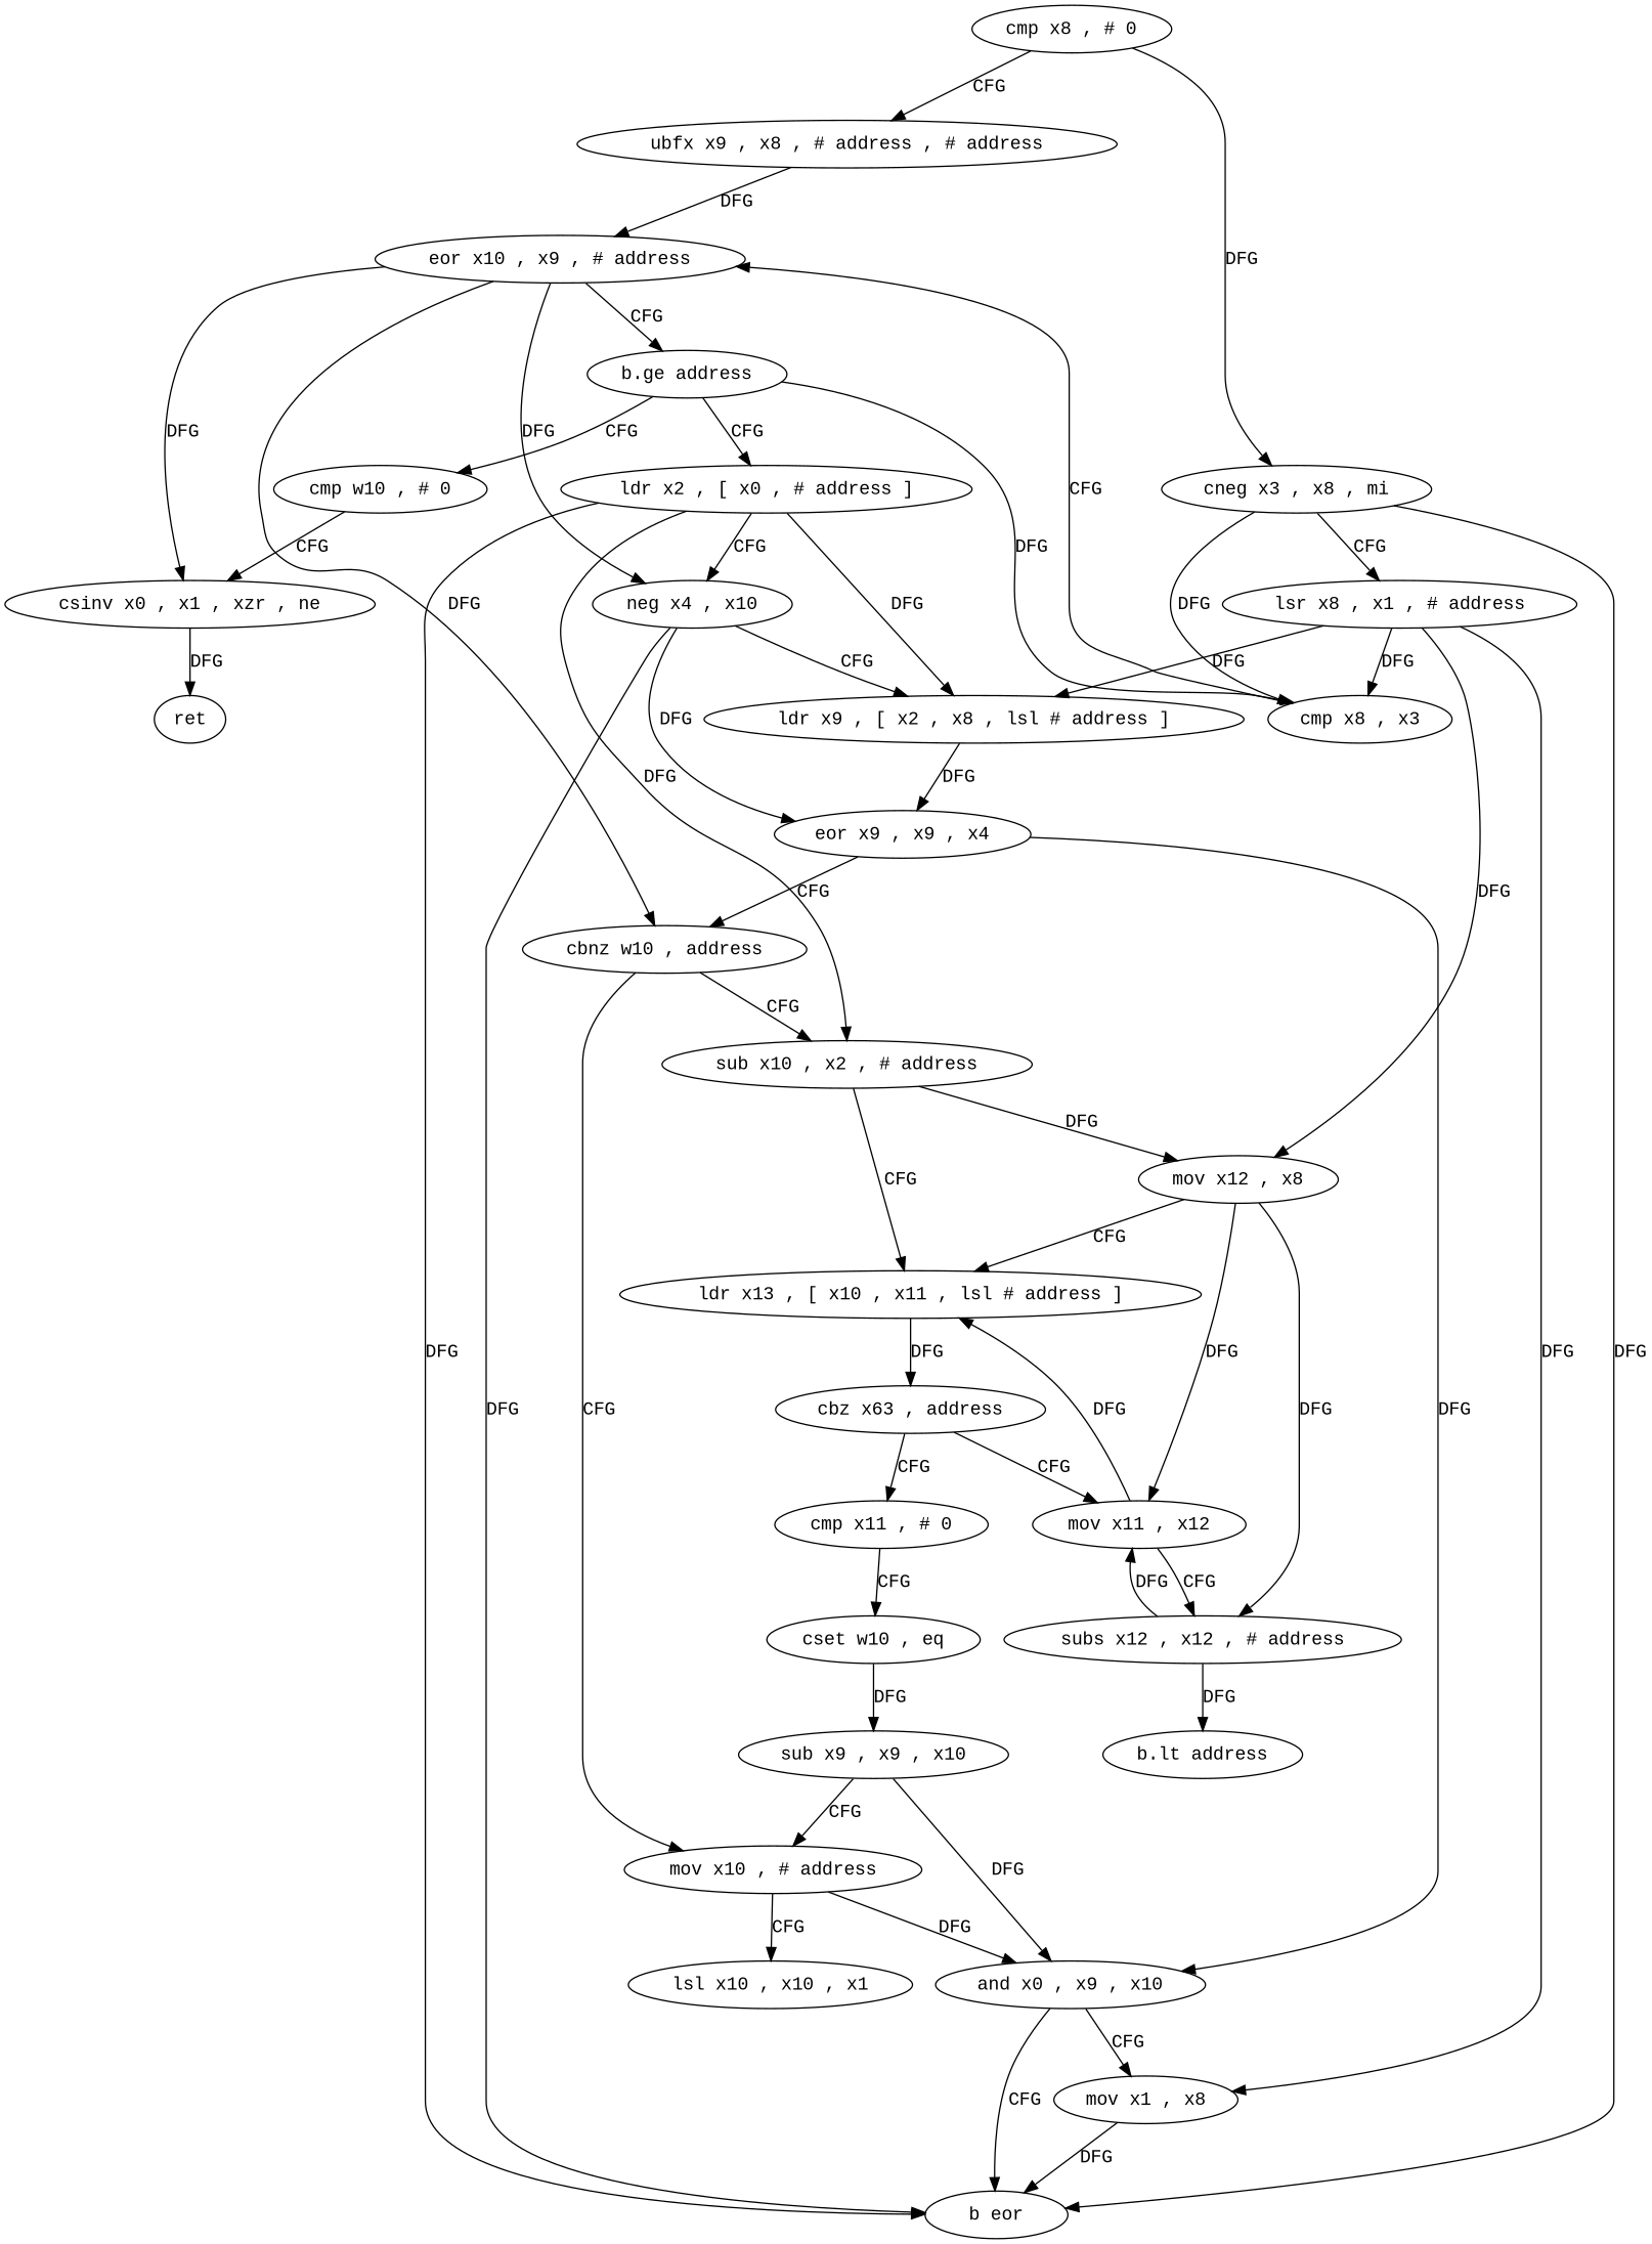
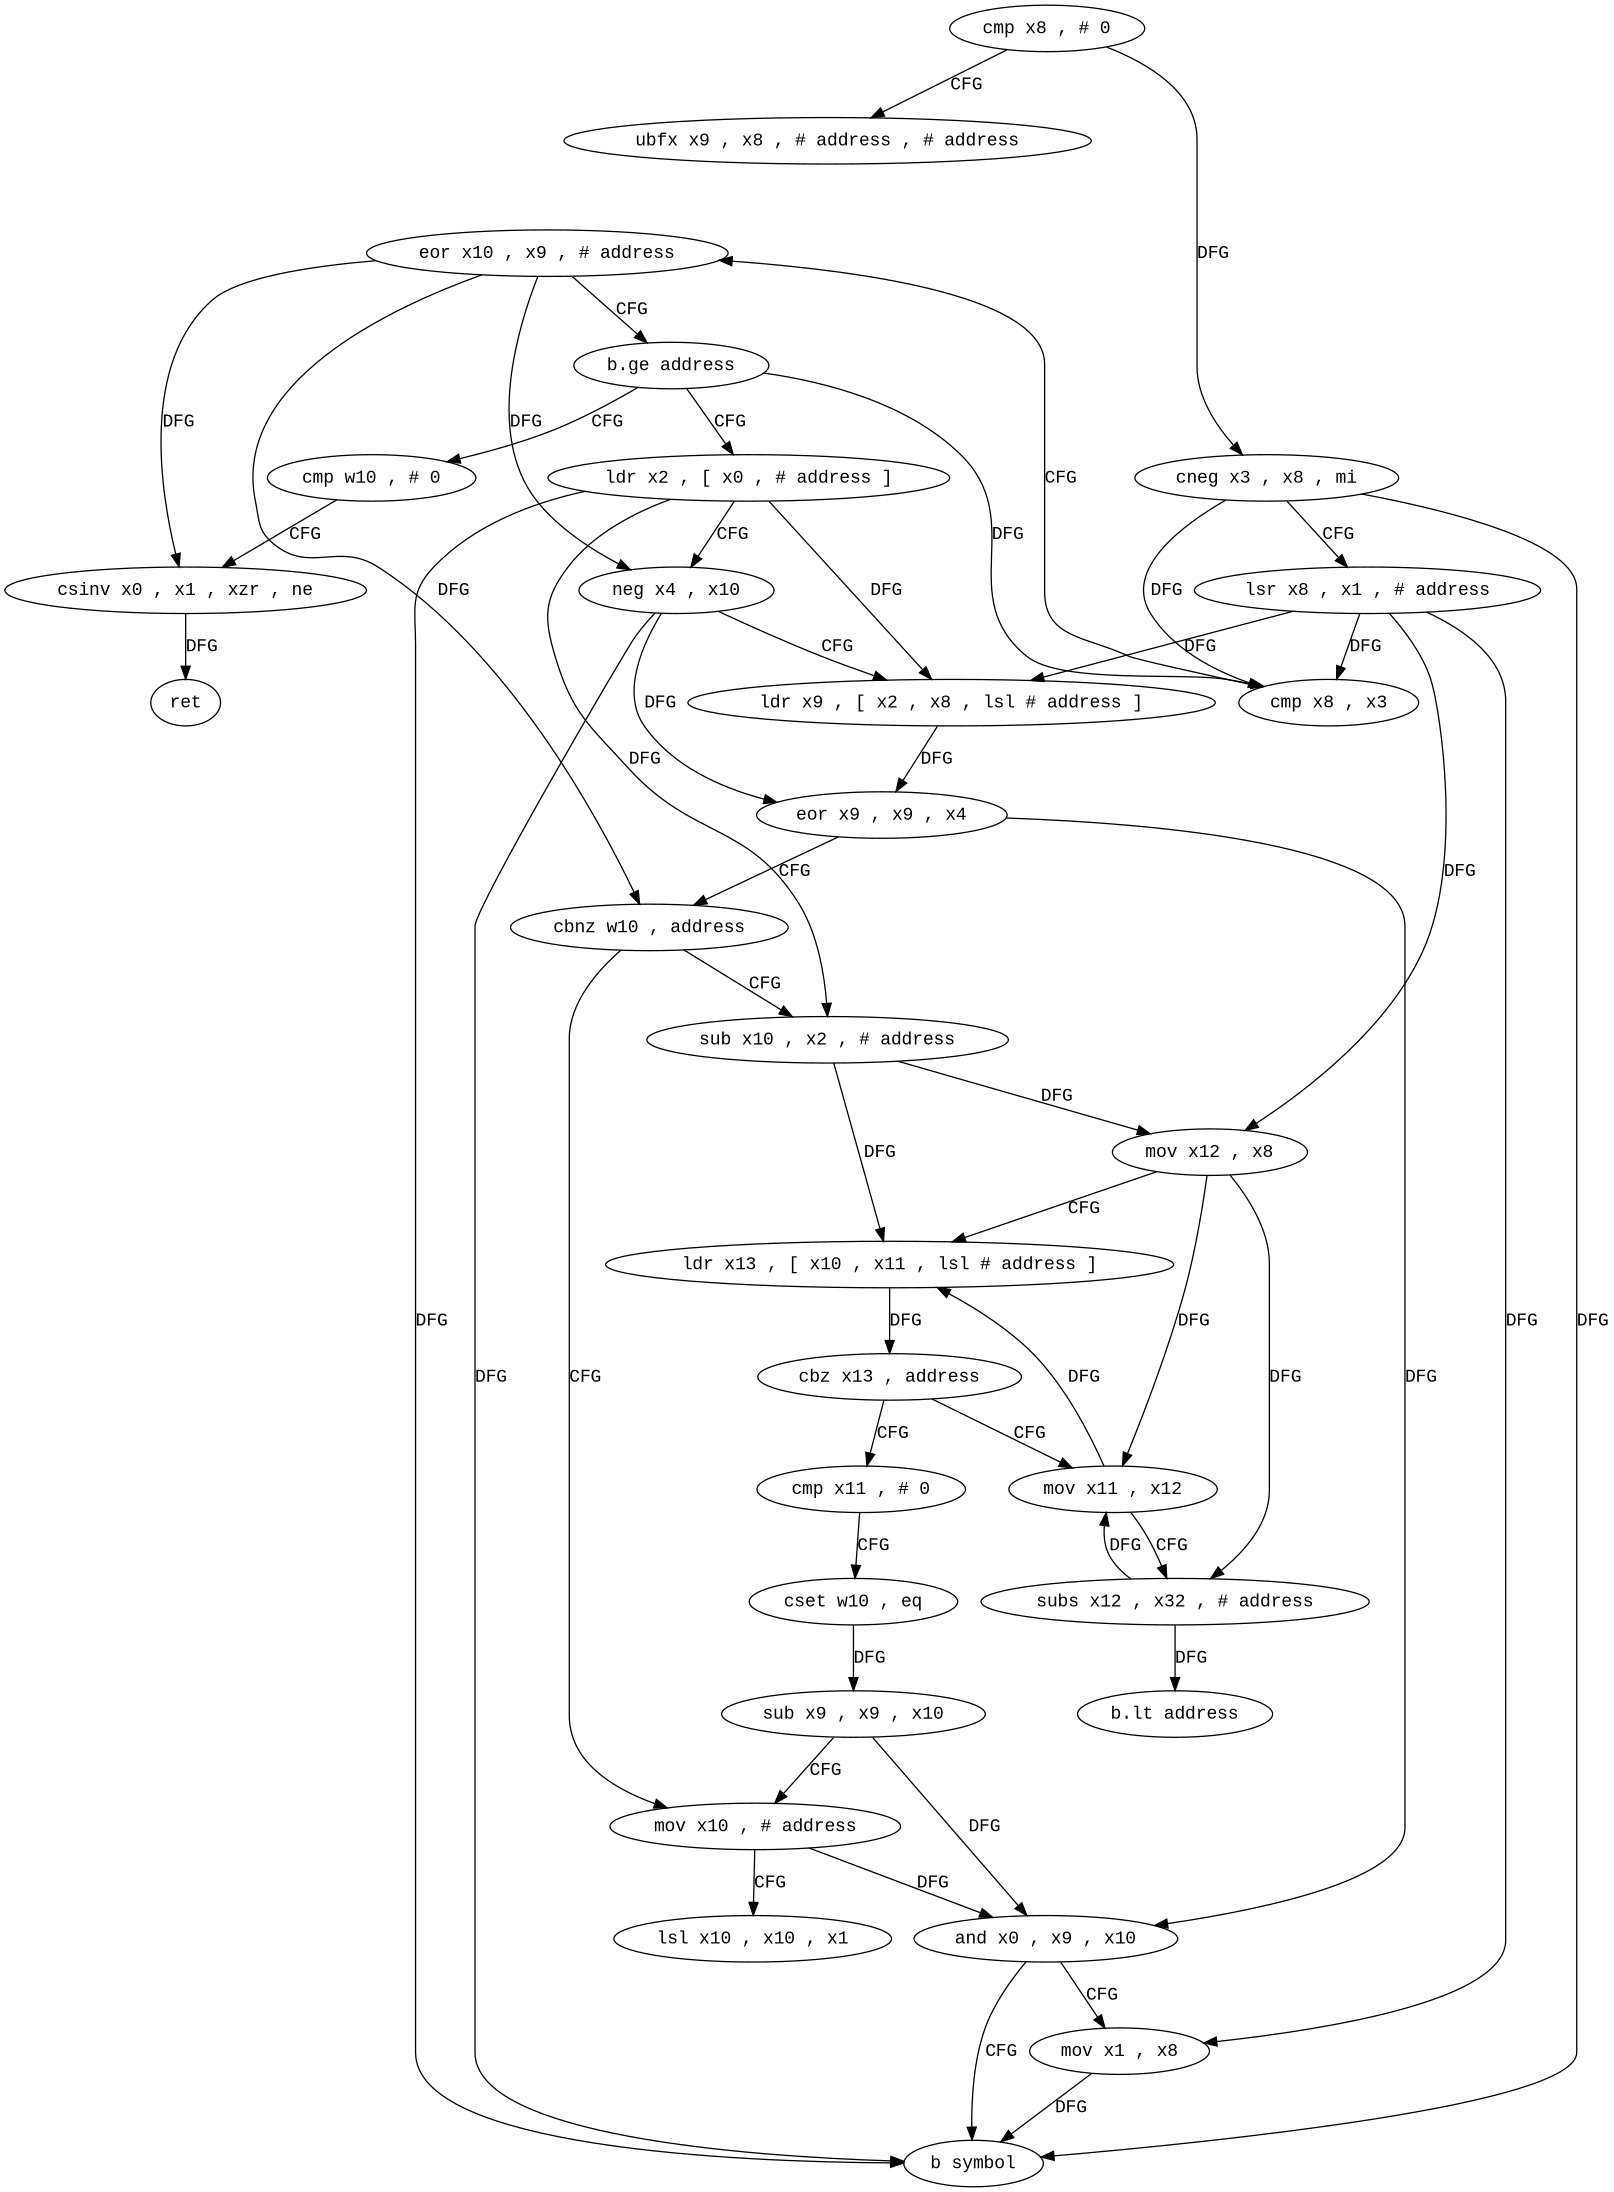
  digraph {
    fontname="Liberation Mono"
    node [fontname="Liberation Mono"]
    edge [fontname="Liberation Mono"]
    n1 [label="cmp x8 , # 0"]
    n2 [label="ubfx x9 , x8 , # address , # address"]
    n3 [label="cneg x3 , x8 , mi"]
    n4 [label="eor x10 , x9 , # address"]
    n5 [label="lsr x8 , x1 , # address"]
    n6 [label="cmp x8 , x3"]
-   n7 [label="b eor"]
+   n7 [label="b symbol"]
    n8 [label="b.ge address"]
    n9 [label="csinv x0 , x1 , xzr , ne"]
    n10 [label="neg x4 , x10"]
    n11 [label="cbnz w10 , address"]
    n12 [label="ldr x9 , [ x2 , x8 , lsl # address ]"]
    n13 [label="mov x1 , x8"]
    n14 [label="mov x12 , x8"]
    n15 [label="eor x9 , x9 , x4"]
    n16 [label="ldr x13 , [ x10 , x11 , lsl # address ]"]
    n17 [label="mov x11 , x12"]
-   n18 [label="subs x12 , x12 , # address"]
+   n18 [label="subs x12 , x32 , # address"]
    n19 [label="cmp w10 , # 0"]
    n20 [label="ldr x2 , [ x0 , # address ]"]
    n21 [label=ret]
    n22 [label="sub x10 , x2 , # address"]
    n23 [label="mov x10 , # address"]
    n24 [label="and x0 , x9 , x10"]
    n25 [label="sub x9 , x9 , x10"]
    n26 [label="lsl x10 , x10 , x1"]
-   n27 [label="cbz x63 , address"]
+   n27 [label="cbz x13 , address"]
    n28 [label="b.lt address"]
    n29 [label="cset w10 , eq"]
    n30 [label="cmp x11 , # 0"]
    n1 -> n2 [label=CFG]
    n1 -> n3 [label=DFG]
-   n2 -> n4 [label=DFG]
    n3 -> n5 [label=CFG]
    n3 -> n6 [label=DFG]
    n3 -> n7 [label=DFG]
    n4 -> n8 [label=CFG]
    n4 -> n9 [label=DFG]
    n4 -> n10 [label=DFG]
    n4 -> n11 [label=DFG]
    n5 -> n6 [label=DFG]
    n5 -> n12 [label=DFG]
    n5 -> n13 [label=DFG]
    n5 -> n14 [label=DFG]
    n6 -> n4 [label=CFG]
    n8 -> n6 [label=DFG]
    n8 -> n19 [label=CFG]
    n8 -> n20 [label=CFG]
    n9 -> n21 [label=DFG]
    n10 -> n7 [label=DFG]
    n10 -> n12 [label=CFG]
    n10 -> n15 [label=DFG]
    n11 -> n22 [label=CFG]
    n11 -> n23 [label=CFG]
    n12 -> n15 [label=DFG]
    n13 -> n7 [label=DFG]
    n14 -> n16 [label=CFG]
    n14 -> n17 [label=DFG]
    n14 -> n18 [label=DFG]
    n15 -> n11 [label=CFG]
    n15 -> n24 [label=DFG]
    n16 -> n27 [label=DFG]
    n17 -> n16 [label=DFG]
    n17 -> n18 [label=CFG]
    n18 -> n17 [label=DFG]
    n18 -> n28 [label=DFG]
    n19 -> n9 [label=CFG]
    n20 -> n7 [label=DFG]
    n20 -> n10 [label=CFG]
    n20 -> n12 [label=DFG]
    n20 -> n22 [label=DFG]
    n22 -> n14 [label=DFG]
-   n22 -> n16 [label=CFG]
+   n22 -> n16 [label=DFG]
    n23 -> n24 [label=DFG]
    n23 -> n26 [label=CFG]
    n24 -> n7 [label=CFG]
    n24 -> n13 [label=CFG]
    n25 -> n23 [label=CFG]
    n25 -> n24 [label=DFG]
    n27 -> n17 [label=CFG]
    n27 -> n30 [label=CFG]
    n29 -> n25 [label=DFG]
    n30 -> n29 [label=CFG]
  }
